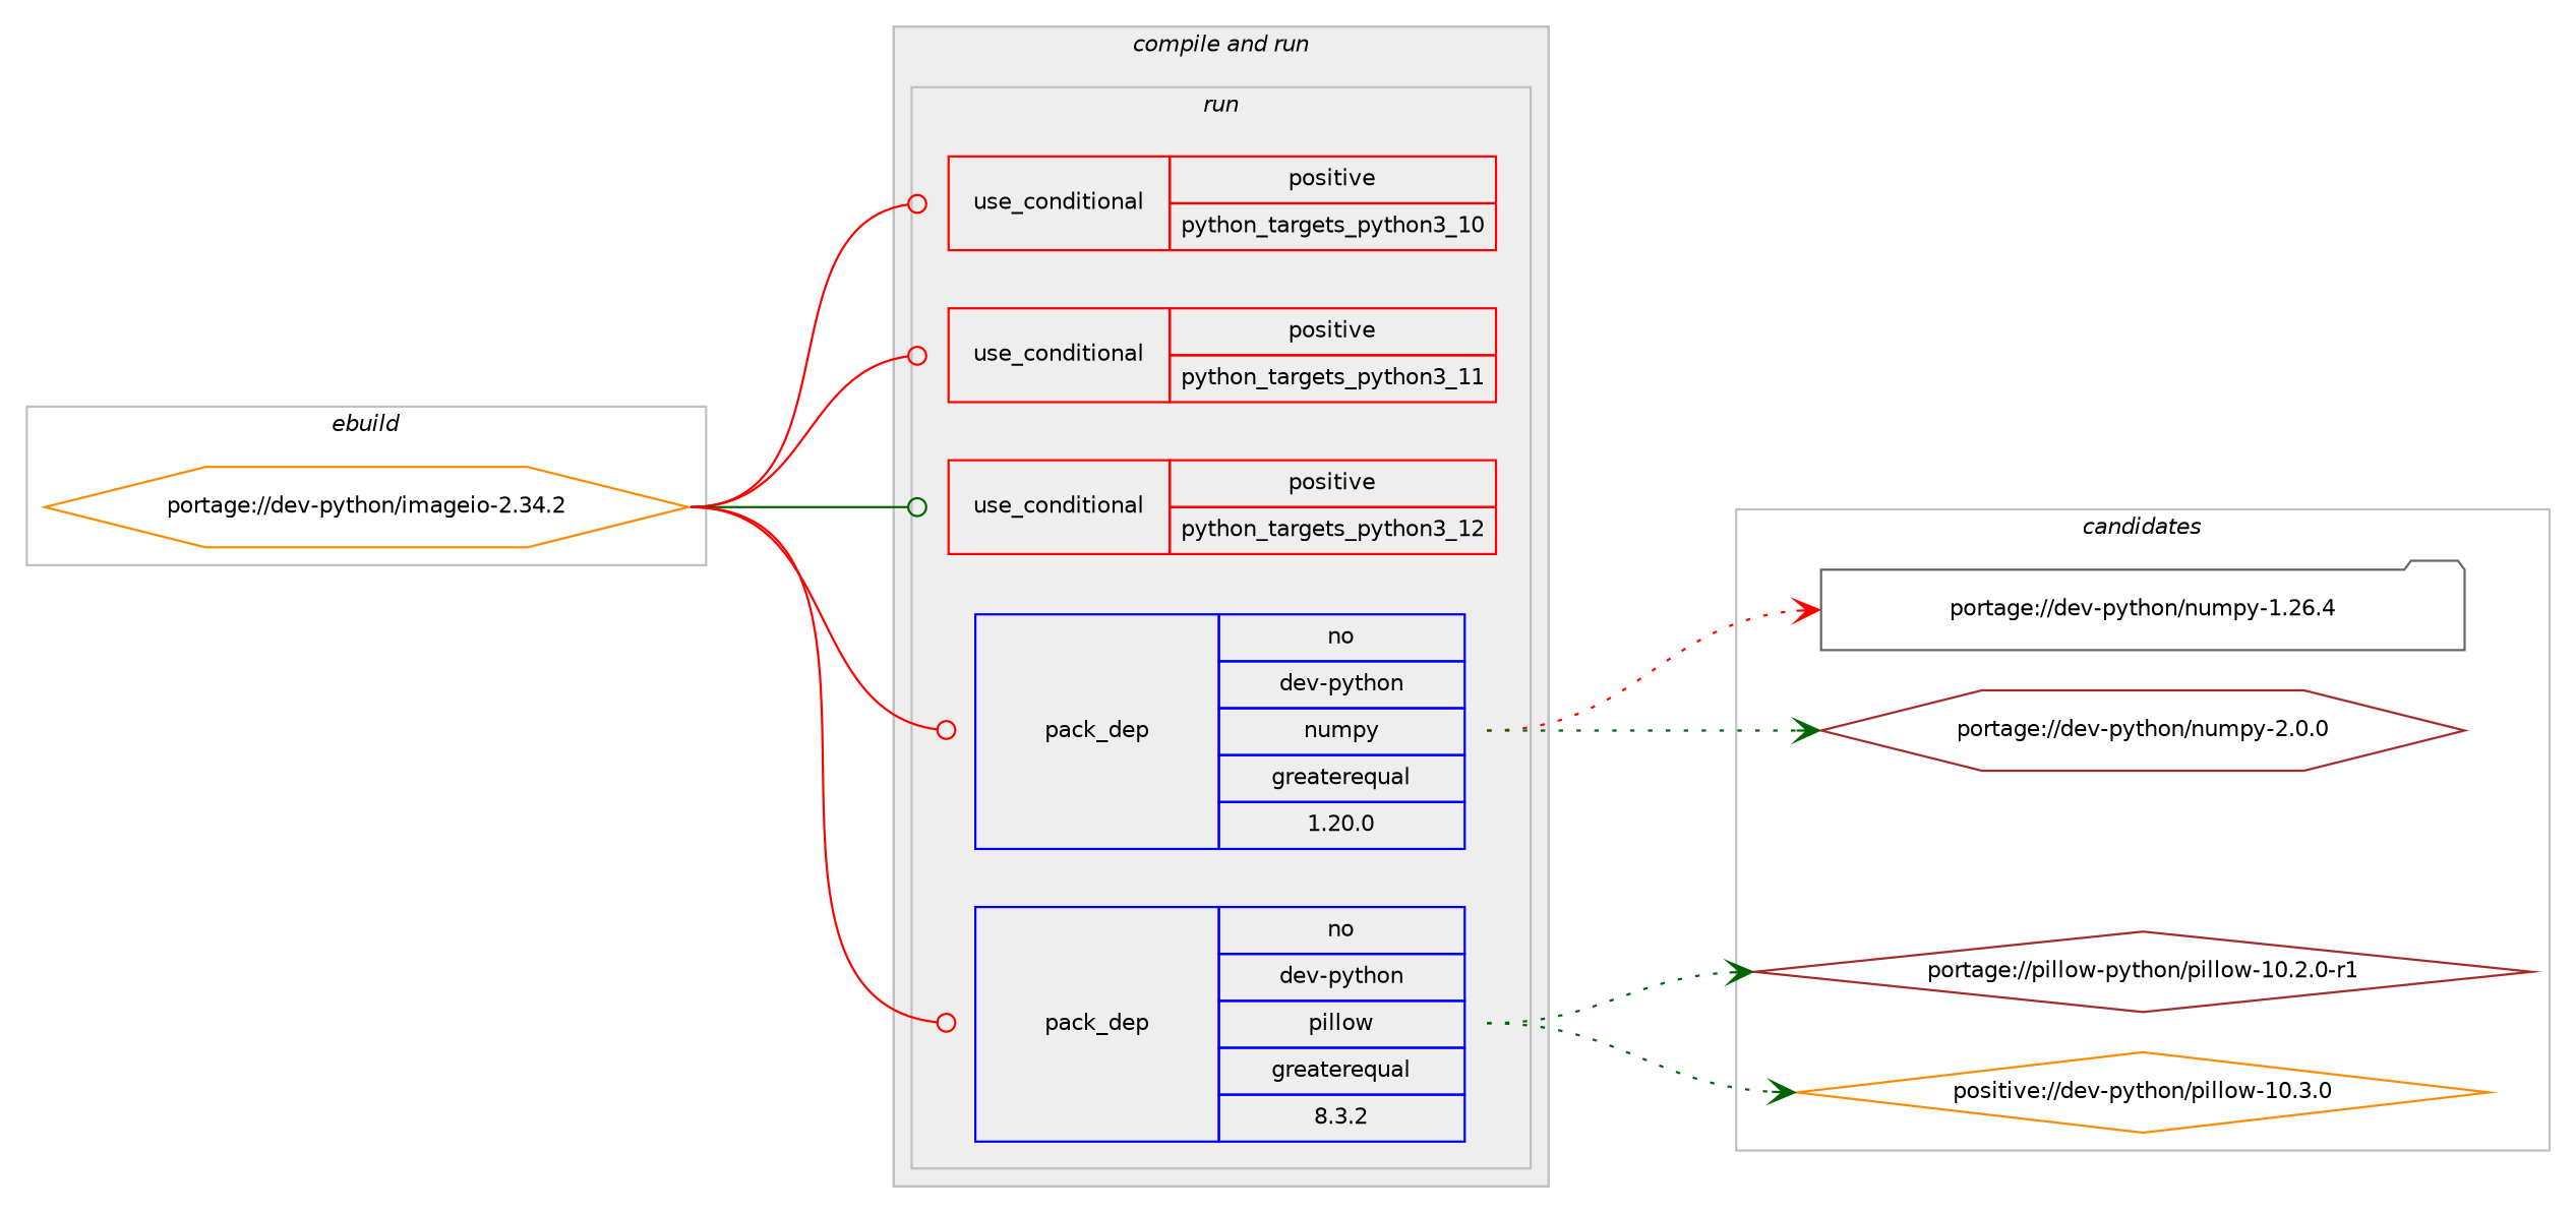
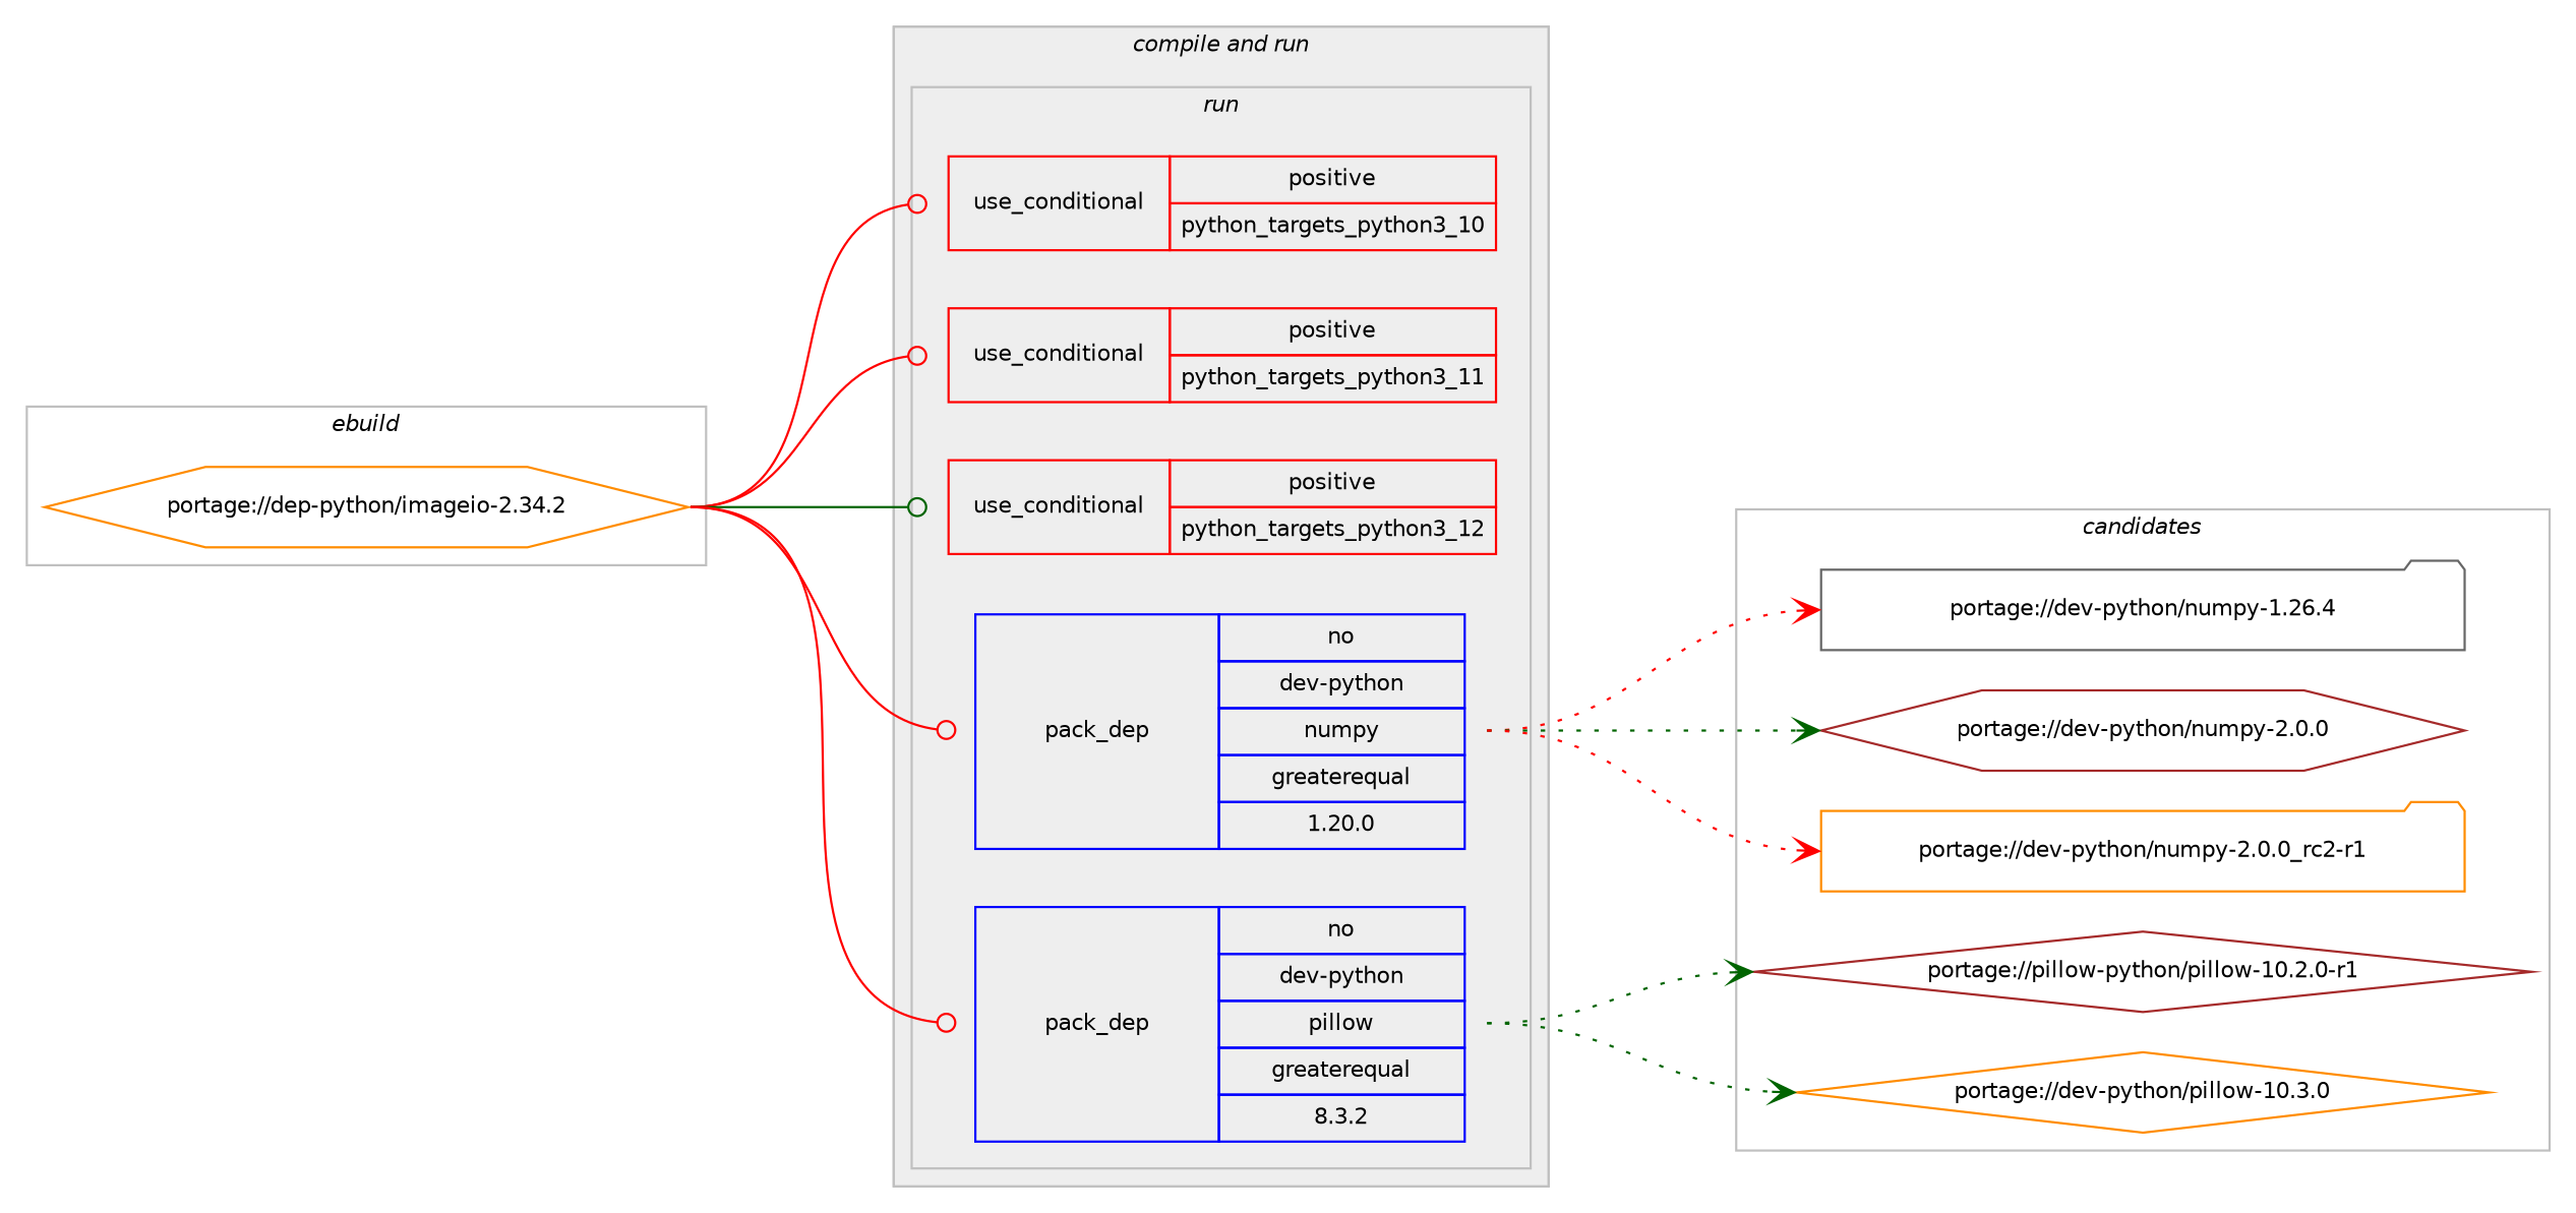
  digraph {
    compound=true
    concentrate=true
    fontname=Helvetica
    fontsize=10
    newrank=true
    rankdir=LR
    ranksep=1.5
    node [color=darkorange fontname=Helvetica fontsize=10 shape=none]
    edge [arrowhead=odot color=red headport=w style=solid tailport=e weight=20]
-   n1 [label="portage://dev-python/imageio-2.34.2" shape=hexagon width=4]
+   n1 [label="portage://dep-python/imageio-2.34.2" shape=hexagon width=4]
    n2 [color=red label=<<TABLE BORDER="0" CELLBORDER="1" CELLSPACING="0" CELLPADDING="4"><TR><TD ROWSPAN="3" CELLPADDING="10">use_conditional</TD></TR><TR><TD>positive</TD></TR><TR><TD>python_targets_python3_10</TD></TR></TABLE>>]
    n3 [color=red label=<<TABLE BORDER="0" CELLBORDER="1" CELLSPACING="0" CELLPADDING="4"><TR><TD ROWSPAN="3" CELLPADDING="10">use_conditional</TD></TR><TR><TD>positive</TD></TR><TR><TD>python_targets_python3_11</TD></TR></TABLE>>]
    n4 [color=red label=<<TABLE BORDER="0" CELLBORDER="1" CELLSPACING="0" CELLPADDING="4"><TR><TD ROWSPAN="3" CELLPADDING="10">use_conditional</TD></TR><TR><TD>positive</TD></TR><TR><TD>python_targets_python3_12</TD></TR></TABLE>>]
    n5 [color=blue label=<<TABLE BORDER="0" CELLBORDER="1" CELLSPACING="0" CELLPADDING="4" WIDTH="220"><TR><TD ROWSPAN="6" CELLPADDING="30">pack_dep</TD></TR><TR><TD WIDTH="110">no</TD></TR><TR><TD>dev-python</TD></TR><TR><TD>numpy</TD></TR><TR><TD>greaterequal</TD></TR><TR><TD>1.20.0</TD></TR></TABLE>>]
    n6 [color=blue label=<<TABLE BORDER="0" CELLBORDER="1" CELLSPACING="0" CELLPADDING="4" WIDTH="220"><TR><TD ROWSPAN="6" CELLPADDING="30">pack_dep</TD></TR><TR><TD WIDTH="110">no</TD></TR><TR><TD>dev-python</TD></TR><TR><TD>pillow</TD></TR><TR><TD>greaterequal</TD></TR><TR><TD>8.3.2</TD></TR></TABLE>>]
    n7 [color=gray40 label="portage://dev-python/numpy-1.26.4" shape=folder width=4]
    n8 [color=brown label="portage://dev-python/numpy-2.0.0" shape=hexagon width=4]
+   n9 [label="portage://dev-python/numpy-2.0.0_rc2-r1" shape=folder width=4]
    n10 [color=brown label="portage://pillow-python/pillow-10.2.0-r1" shape=diamond width=4]
-   n11 [label="positive://dev-python/pillow-10.3.0" shape=diamond width=4]
+   n11 [label="portage://dev-python/pillow-10.3.0" shape=diamond width=4]
    subgraph cluster_1 {
      color=gray
      label=<<i>ebuild</i>>
      rank=same
      n1
    }
    subgraph cluster_2 {
      color=gray
      label=<<i>dependencies</i>>
      subgraph cluster_3 {
        color=gray
        fillcolor="#eeeeee"
        label=<<i>compile</i>>
        style=filled
      }
      subgraph cluster_4 {
        color=gray
        fillcolor="#eeeeee"
        label=<<i>compile and run</i>>
        style=filled
      }
      subgraph cluster_5 {
        color=gray
        fillcolor="#eeeeee"
        label=<<i>run</i>>
        style=filled
        subgraph sub_6 {
          color=gray
          fillcolor="#eeeeee"
          label=<<i>run</i>>
          style=filled
          n2
        }
        subgraph sub_7 {
          color=gray
          fillcolor="#eeeeee"
          label=<<i>run</i>>
          style=filled
          n3
        }
        subgraph sub_8 {
          color=gray
          fillcolor="#eeeeee"
          label=<<i>run</i>>
          style=filled
          n4
        }
        subgraph sub_9 {
          color=gray
          fillcolor="#eeeeee"
          label=<<i>run</i>>
          style=filled
          n5
        }
        subgraph sub_10 {
          color=gray
          fillcolor="#eeeeee"
          label=<<i>run</i>>
          style=filled
          n6
        }
      }
    }
    subgraph cluster_11 {
      color=gray
      label=<<i>candidates</i>>
      rank=same
      subgraph sub_12 {
        color=black
        label=<<i>candidates</i>>
        nodesep=1
        rank=same
        n7
        n8
+       n9
      }
      subgraph sub_13 {
        color=black
        label=<<i>candidates</i>>
        nodesep=1
        rank=same
        n10
        n11
      }
    }
    n1 -> n2
    n1 -> n3
    n1 -> n4 [color=darkgreen]
    n1 -> n5
    n1 -> n6
    n5 -> n7 [arrowhead=vee style=dotted weight=100]
    n5 -> n8 [arrowhead=vee color=darkgreen style=dotted weight=100]
+   n5 -> n9 [arrowhead=vee style=dotted weight=100]
    n6 -> n10 [arrowhead=vee color=darkgreen style=dotted weight=100]
    n6 -> n11 [arrowhead=vee color=darkgreen style=dotted weight=100]
  }
